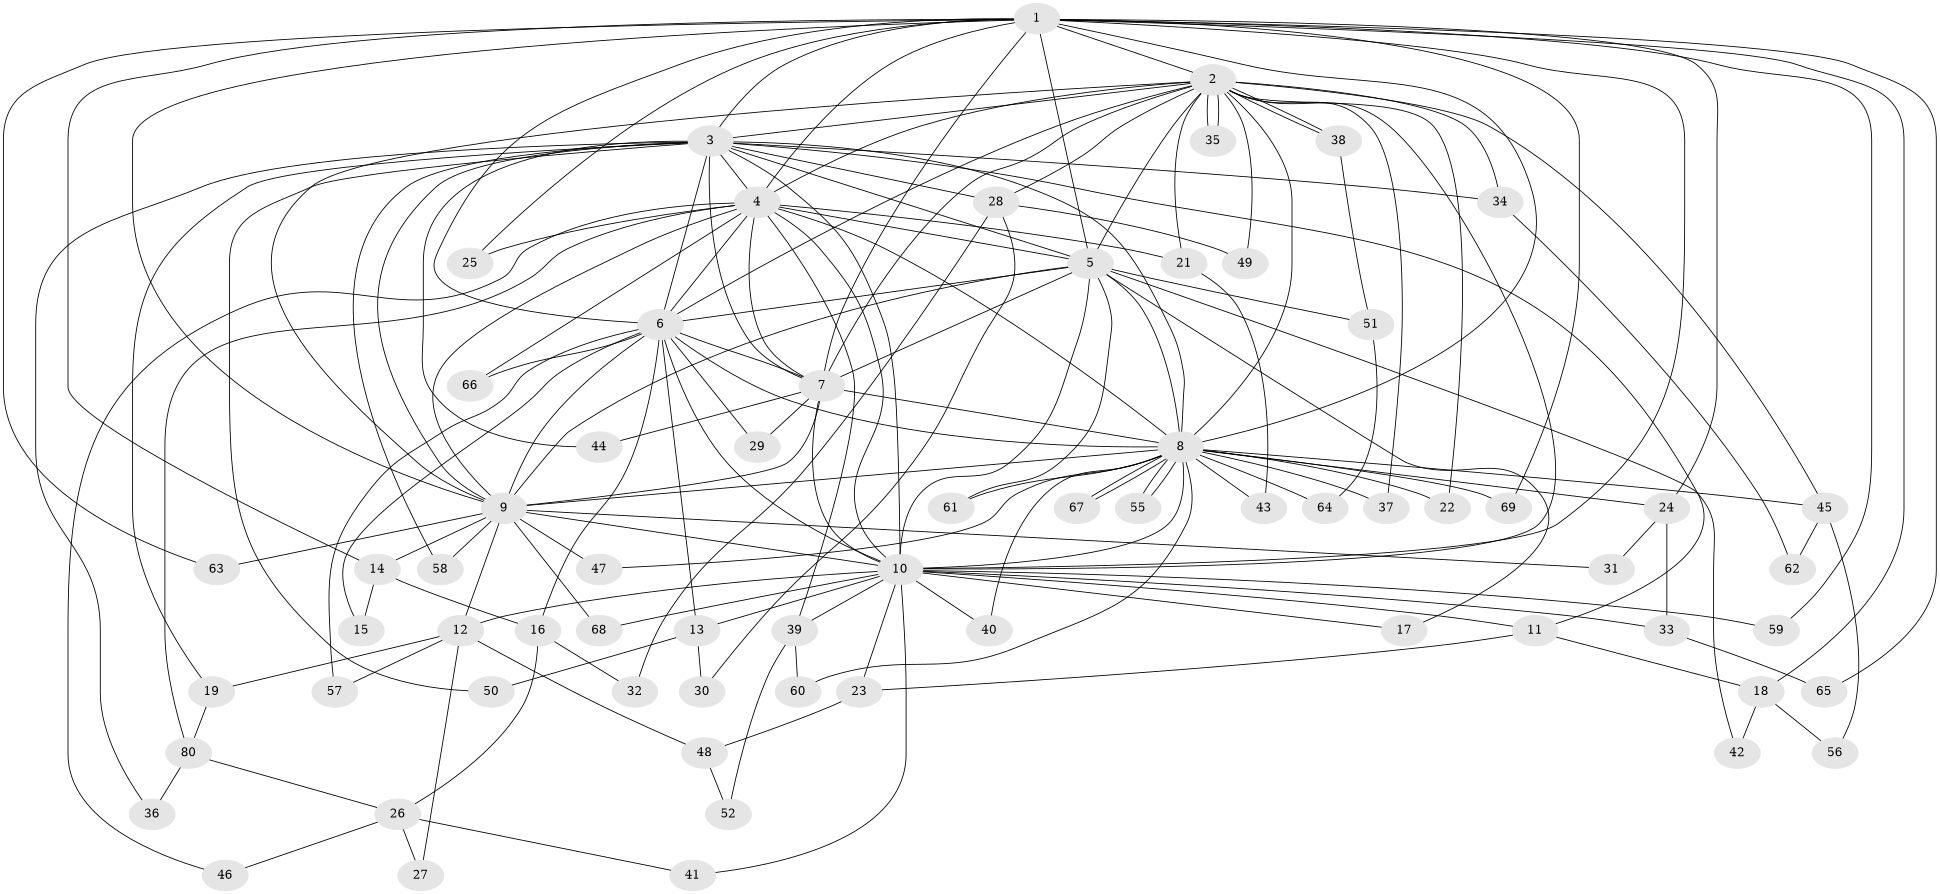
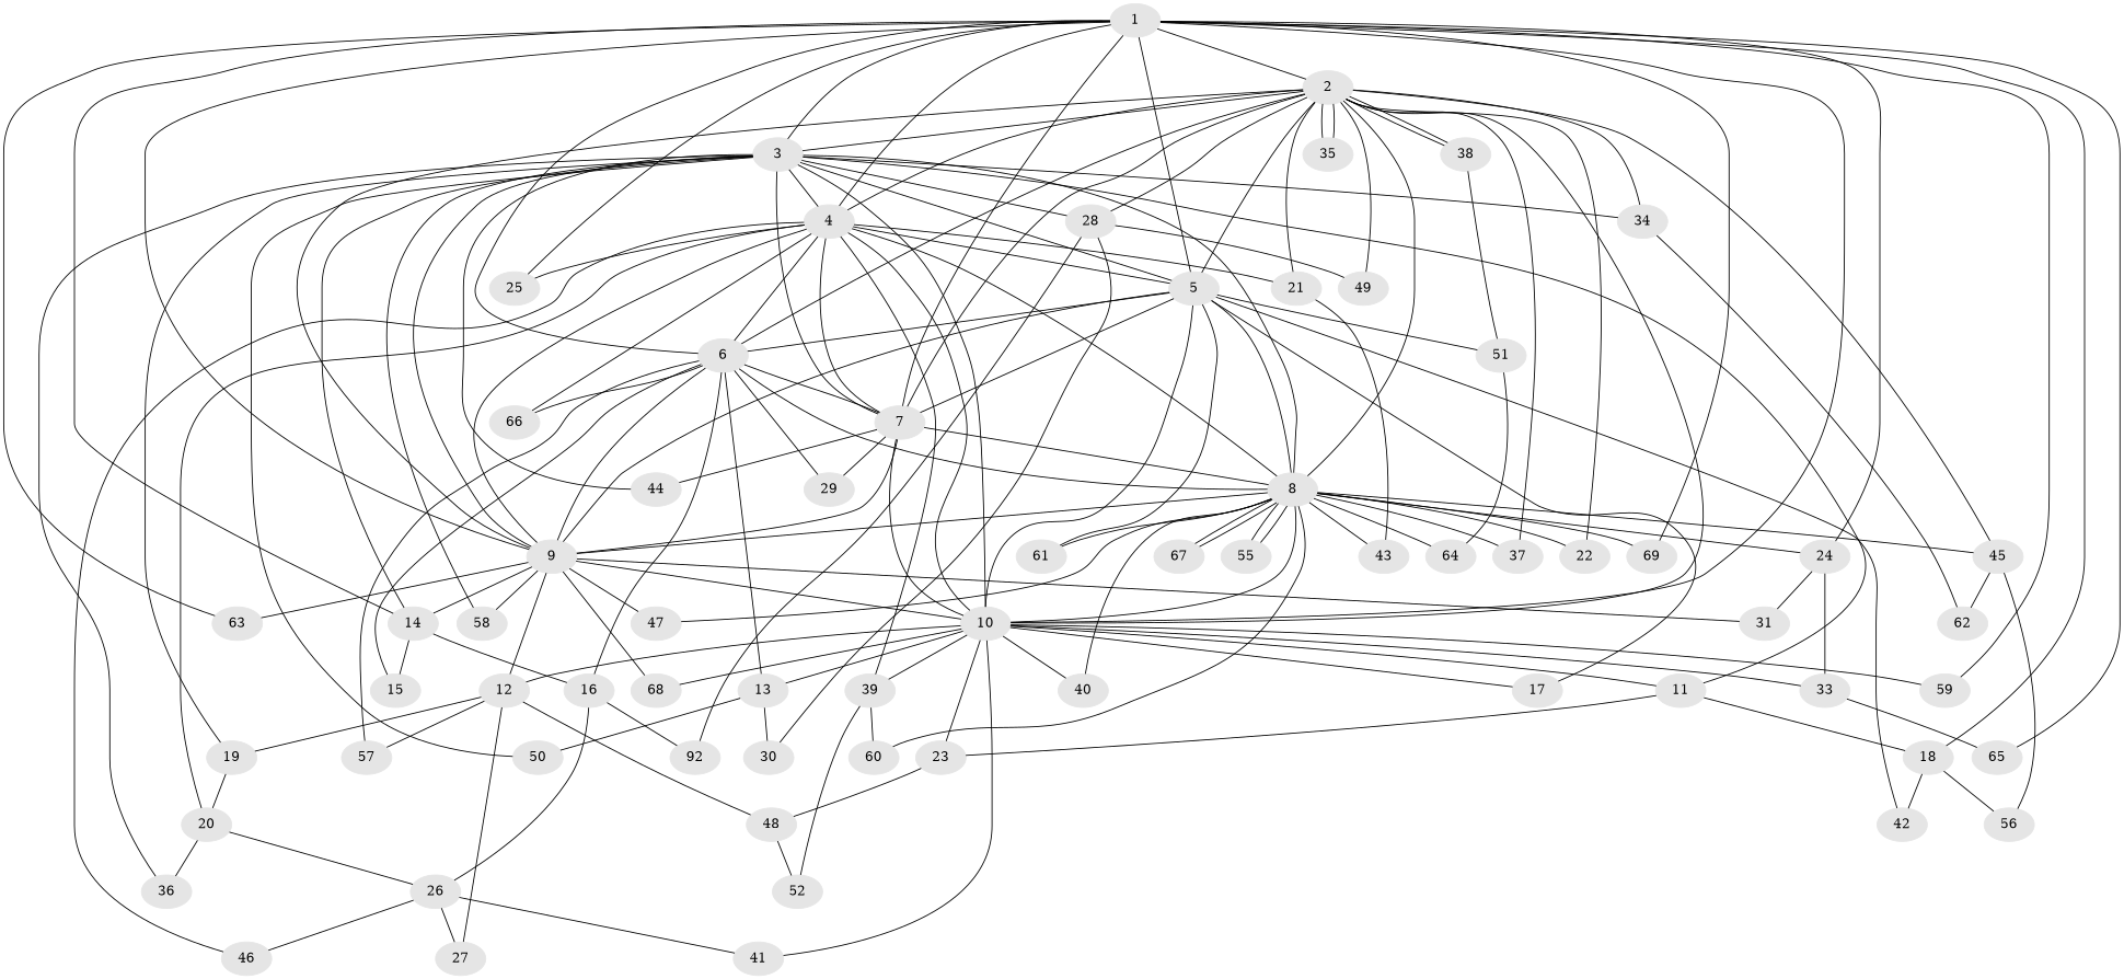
  graph {
    node [color=gray90 style=filled]
    1
    2
    3
    4
    5
    6
    7
    8
    9
    10
    14
    18
    24
    25
    59
    63
    65
    69
    21
    22
    28
    34
    35
    37
    38
    45
    49
    11
    19
    36
    44
    50
    58
-   20 [label=80]
+   20
    39
    46
    66
    17
    42
    51
    61
    13
    15
    16
    29
    57
    40
    43
    47
    55
    60
    64
    67
    12
    31
    68
    23
    33
    41
    56
    30
-   32
+   32 [label=92]
    62
    26
    52
    27
    48
    1 -- 2
    1 -- 3
    1 -- 4
    1 -- 5
    1 -- 6
    1 -- 7
-   1 -- 8
    1 -- 9
    1 -- 10
    1 -- 14
    1 -- 18
    1 -- 24
    1 -- 25
    1 -- 59
    1 -- 63
    1 -- 65
    1 -- 69
    2 -- 3
    2 -- 4
    2 -- 5
    2 -- 6
    2 -- 7
    2 -- 8
    2 -- 9
    2 -- 10
    2 -- 21
    2 -- 22
    2 -- 28
    2 -- 34
    2 -- 35
    2 -- 35
    2 -- 37
    2 -- 38
    2 -- 38
    2 -- 45
    2 -- 49
    3 -- 4
    3 -- 5
-   3 -- 6
+   3 -- 14
    3 -- 7
    3 -- 8
    3 -- 9
    3 -- 10
    3 -- 28
    3 -- 34
    3 -- 11
    3 -- 19
    3 -- 36
    3 -- 44
    3 -- 50
    3 -- 58
    4 -- 5
    4 -- 6
    4 -- 7
    4 -- 8
    4 -- 9
    4 -- 10
    4 -- 25
    4 -- 21
    4 -- 20
    4 -- 39
    4 -- 46
    4 -- 66
    5 -- 6
    5 -- 7
    5 -- 8
    5 -- 9
    5 -- 10
    5 -- 17
    5 -- 42
    5 -- 51
    5 -- 61
    6 -- 7
    6 -- 8
    6 -- 9
-   6 -- 10
    6 -- 66
    6 -- 13
    6 -- 15
    6 -- 16
    6 -- 29
    6 -- 57
    7 -- 8
    7 -- 9
    7 -- 10
    7 -- 44
    7 -- 29
    8 -- 9
    8 -- 10
    8 -- 24
    8 -- 69
    8 -- 22
    8 -- 37
    8 -- 45
    8 -- 61
    8 -- 40
    8 -- 43
    8 -- 47
    8 -- 55
    8 -- 55
    8 -- 60
    8 -- 64
    8 -- 67
    8 -- 67
    9 -- 10
    9 -- 14
    9 -- 63
    9 -- 58
    9 -- 47
    9 -- 12
    9 -- 31
    9 -- 68
    10 -- 59
    10 -- 11
    10 -- 39
    10 -- 17
    10 -- 13
    10 -- 40
    10 -- 12
    10 -- 68
    10 -- 23
    10 -- 33
    10 -- 41
    14 -- 15
    14 -- 16
    18 -- 42
    18 -- 56
    24 -- 31
    24 -- 33
    21 -- 43
    28 -- 49
    28 -- 30
    28 -- 32
    34 -- 62
    38 -- 51
    45 -- 56
    45 -- 62
    11 -- 18
    11 -- 23
    19 -- 20
    20 -- 36
    20 -- 26
    39 -- 60
    39 -- 52
    51 -- 64
    13 -- 50
    13 -- 30
    16 -- 32
    16 -- 26
    12 -- 19
    12 -- 57
    12 -- 27
    12 -- 48
    23 -- 48
    33 -- 65
    26 -- 46
    26 -- 41
    26 -- 27
    48 -- 52
  }
